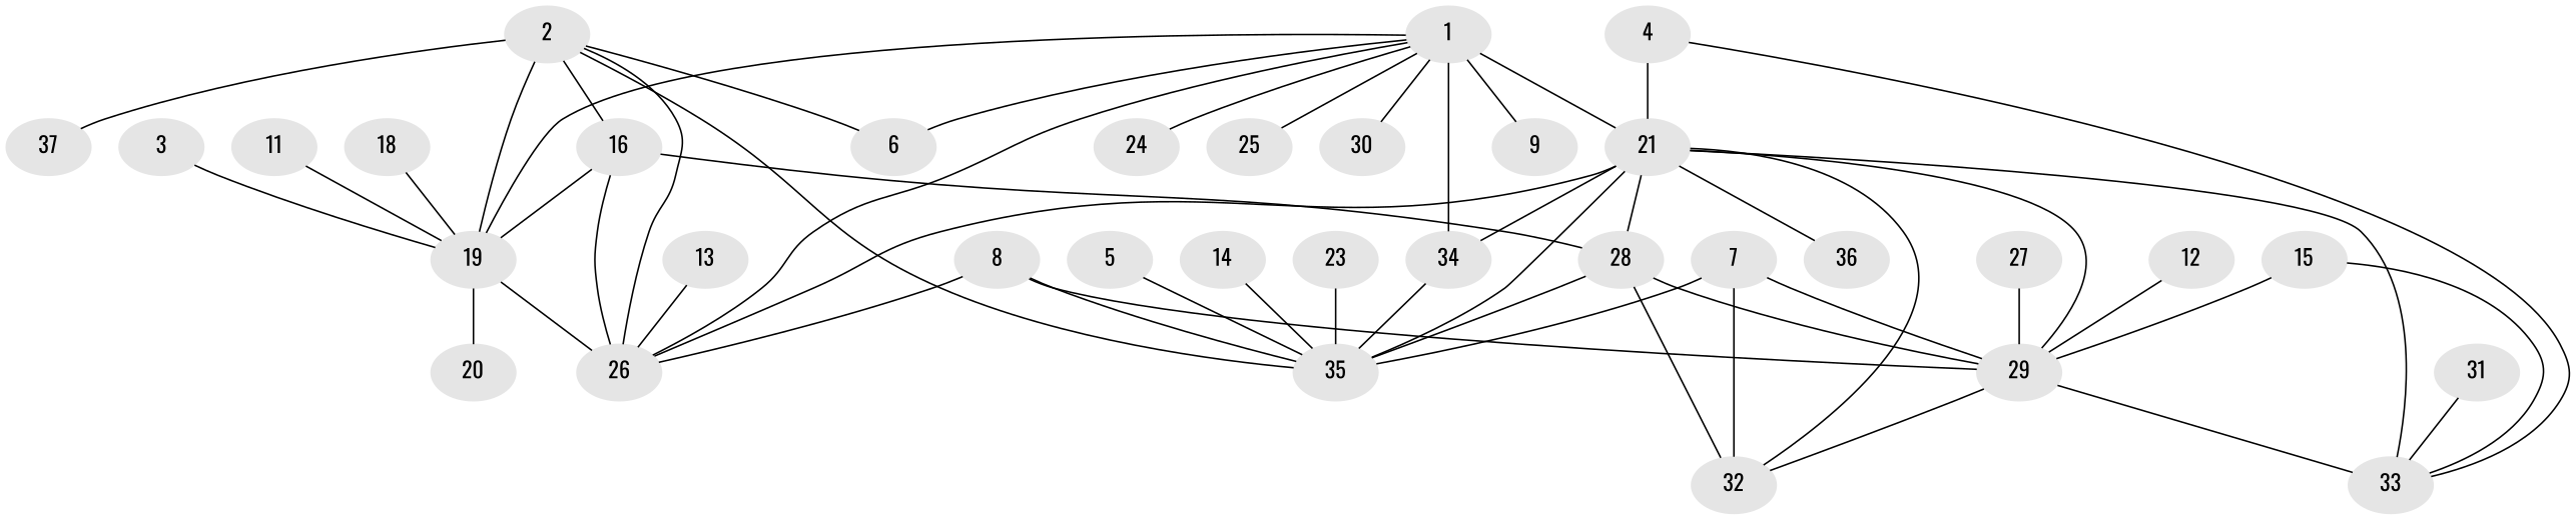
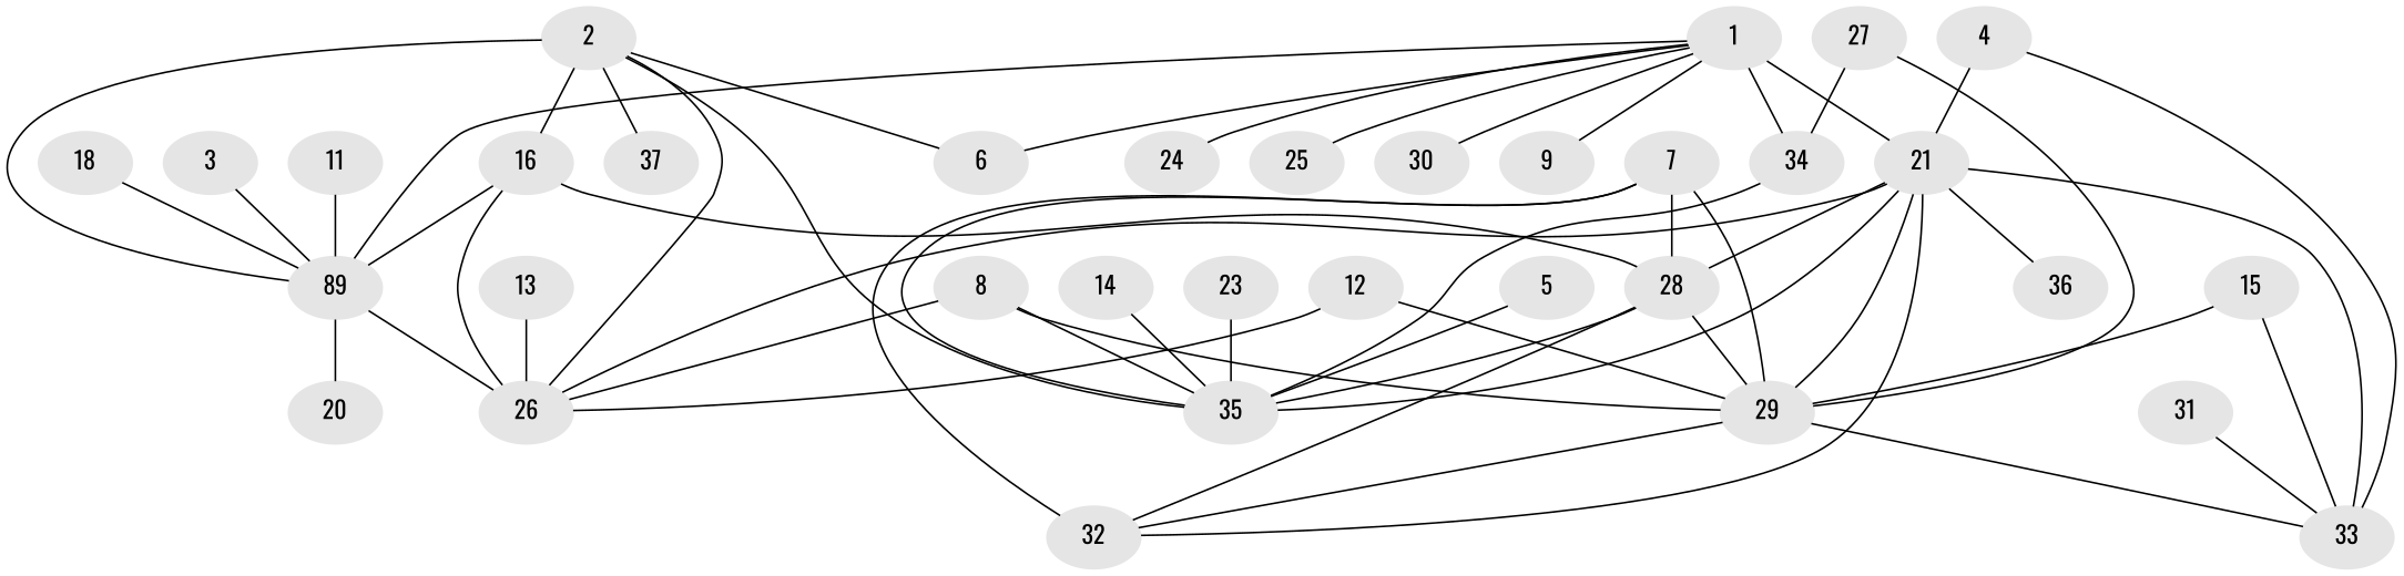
  graph {
    fontname=Oswald
    node [color=gray90 fontname=Oswald style=filled]
    edge [fontname=Oswald weight=1.0]
    1
    6
    9
-   19
+   19 [label=89]
    21
    24
    25
    30
    34
    26
    20
    35
    33
    28
    29
    32
    36
    2
    16
    37
    3
    4
    5
    7
    8
    11
    12
    13
    14
    15
    18
    23
    27
    31
    1 -- 6
    1 -- 9
    1 -- 19
    1 -- 21 [weight=6.0]
    1 -- 24
    1 -- 25
    1 -- 30
    1 -- 34 [weight=3.0]
    19 -- 26 [weight=3.0]
    19 -- 20
-   21 -- 34 [weight=2.0]
+   27 -- 34 [weight=2.0]
    21 -- 26
    21 -- 35
    21 -- 33 [weight=3.0]
    21 -- 28
    21 -- 29
    21 -- 32
    21 -- 36
    34 -- 35
    28 -- 35
    28 -- 29
    28 -- 32
    29 -- 33
    29 -- 32
    2 -- 6
    2 -- 19 [weight=3.0]
    2 -- 26
    2 -- 35
    2 -- 16
    2 -- 37
    16 -- 19 [weight=3.0]
    16 -- 26
    16 -- 28
    3 -- 19
    4 -- 21 [weight=3.0]
    4 -- 33
    5 -- 35
    7 -- 35
+   7 -- 28 [weight=3.0]
    7 -- 29 [weight=3.0]
    7 -- 32 [weight=3.0]
    8 -- 26
    8 -- 35
    8 -- 29
    11 -- 19
-   1 -- 26
+   12 -- 26
    12 -- 29
    13 -- 26
    14 -- 35
    15 -- 33
    15 -- 29
    18 -- 19
    23 -- 35
    27 -- 29
    31 -- 33
  }
